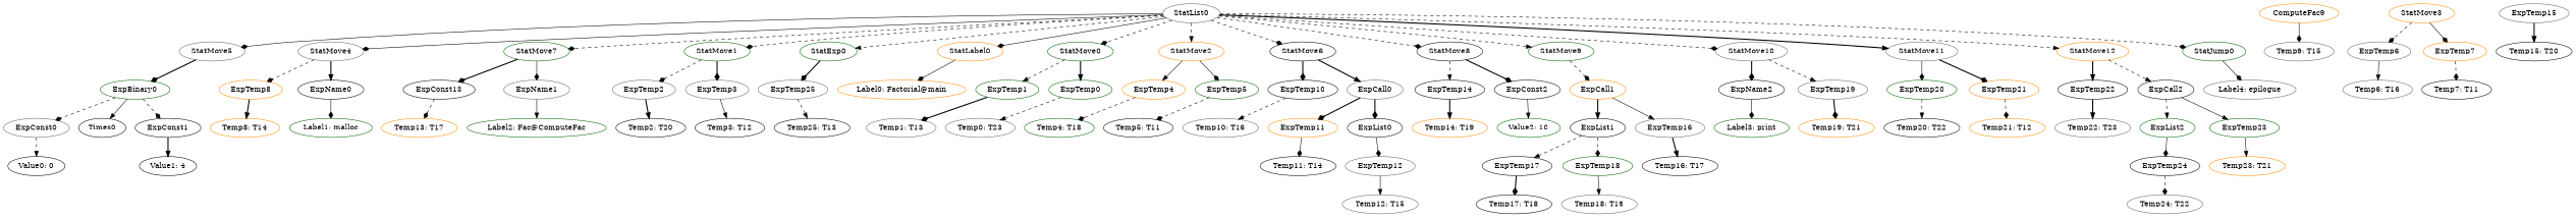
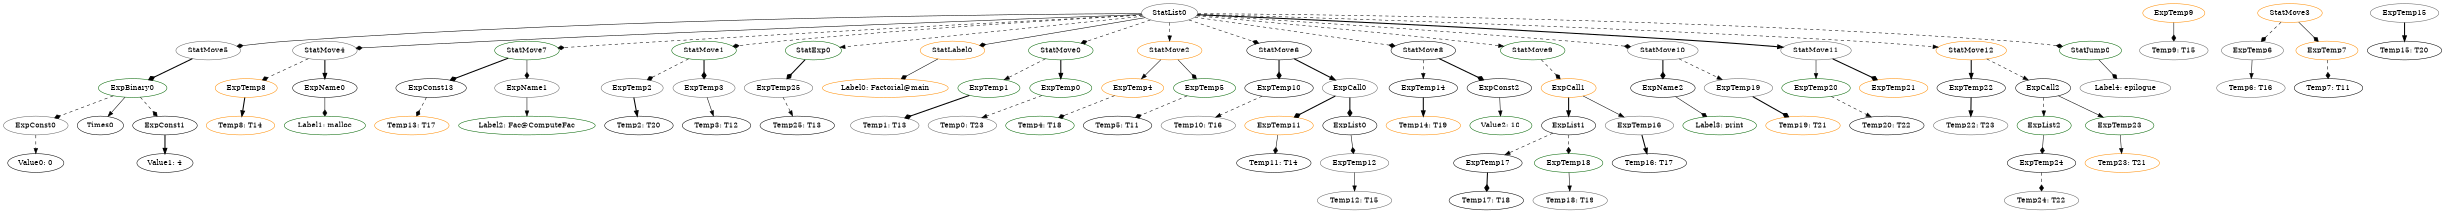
  digraph {
    ordering=out
    node [color=black]
    edge [arrowhead=diamond style=dashed]
    ExpTemp25 [color=gray40]
    "Temp25: T13"
    ExpList2 [color=darkgreen]
    ExpTemp24
    "Temp24: T22" [color=gray40]
    ExpConst0 [color=gray40]
    "Value0: 0"
    ExpTemp23 [color=darkgreen]
    "Temp23: T21" [color=darkorange]
    ExpBinary0 [color=darkgreen]
    Times0
    ExpConst1
    "Value1: 4"
    ExpTemp12 [color=gray40]
    "Temp12: T15" [color=gray40]
-   ExpTemp9 [color=darkorange label=ComputeFac9]
+   ExpTemp9 [color=darkorange]
    "Temp9: T15" [color=gray40]
    StatMove5 [color=gray40]
    StatMove4 [color=gray40]
    ExpTemp8 [color=darkorange]
    ExpName0
    "Temp8: T14" [color=darkorange]
    "Label1: malloc" [color=darkgreen]
    StatMove7 [color=darkgreen]
    n25 [label=ExpConst13]
    ExpName1 [color=gray40]
    "Temp13: T17" [color=darkorange]
    "Label2: Fac@ComputeFac" [color=darkgreen]
    ExpList1
    ExpTemp17
    ExpTemp18 [color=darkgreen]
    "Temp17: T18"
    "Temp18: T19" [color=gray40]
    StatMove1 [color=darkgreen]
    ExpTemp2 [color=gray40]
    ExpTemp3 [color=gray40]
    "Temp2: T20"
    "Temp3: T12"
    ExpTemp4 [color=darkorange]
    "Temp4: T18" [color=darkgreen]
    "Temp22: T23" [color=gray40]
    ExpTemp22
    StatMove3 [color=darkorange]
    ExpTemp6 [color=gray40]
    ExpTemp7 [color=darkorange]
    "Temp6: T16" [color=gray40]
    "Temp7: T11"
    StatExp0 [color=darkgreen]
    ExpTemp11 [color=darkorange]
    "Temp11: T14"
    ExpTemp5 [color=darkgreen]
    "Temp5: T11"
    ExpTemp1 [color=darkgreen]
    "Temp1: T13" [color=gray40]
    "Temp14: T19" [color=darkorange]
    ExpTemp14
    "Label3: print" [color=darkgreen]
    ExpName2
    ExpTemp0 [color=darkgreen]
    "Temp0: T23" [color=gray40]
    ExpTemp20 [color=darkgreen]
    "Temp20: T22"
    StatList0 [color=gray40]
    StatLabel0 [color=darkorange]
    StatMove0 [color=darkgreen]
    StatMove2 [color=darkorange]
    StatMove6
    StatMove8
    StatMove9 [color=darkgreen]
    StatMove10 [color=gray40]
    StatMove11 [color=gray40]
    StatMove12 [color=darkorange]
    StatJump0 [color=darkgreen]
    "Label0: Factorial@main" [color=darkorange]
    ExpTemp10
    ExpCall0 [color=gray40]
    ExpConst2
    ExpCall1 [color=darkorange]
    ExpTemp19 [color=gray40]
    ExpTemp21 [color=darkorange]
    ExpCall2
    "Label4: epilogue" [color=gray40]
    "Temp10: T16" [color=gray40]
    ExpList0
    "Value2: 10" [color=darkgreen]
    ExpTemp15 [color=gray40]
    "Temp15: T20"
    ExpTemp16 [color=gray40]
    "Temp19: T21" [color=darkorange]
-   "Temp21: T12" [color=darkorange]
    "Temp16: T17"
    ExpTemp25 -> "Temp25: T13" [arrowhead=normal]
    ExpList2 -> ExpTemp24 [style=solid]
    ExpTemp24 -> "Temp24: T22"
    ExpConst0 -> "Value0: 0" [arrowhead=normal]
    ExpTemp23 -> "Temp23: T21" [arrowhead=normal style=solid]
    ExpBinary0 -> ExpConst0
    ExpBinary0 -> Times0 [arrowhead=normal style=solid]
    ExpBinary0 -> ExpConst1
    ExpConst1 -> "Value1: 4" [arrowhead=normal style=bold]
    ExpTemp12 -> "Temp12: T15" [arrowhead=normal style=solid]
    ExpTemp9 -> "Temp9: T15" [style=solid]
    StatMove5 -> ExpBinary0 [style=bold]
    StatMove4 -> ExpTemp8
    StatMove4 -> ExpName0 [arrowhead=normal style=bold]
    ExpTemp8 -> "Temp8: T14" [arrowhead=normal style=bold]
    ExpName0 -> "Label1: malloc" [style=solid]
    StatMove7 -> n25 [style=bold]
    StatMove7 -> ExpName1 [style=solid]
    n25 -> "Temp13: T17"
    ExpName1 -> "Label2: Fac@ComputeFac" [arrowhead=normal style=solid]
    ExpList1 -> ExpTemp17 [arrowhead=normal]
    ExpList1 -> ExpTemp18
    ExpTemp17 -> "Temp17: T18" [style=bold]
    ExpTemp18 -> "Temp18: T19" [arrowhead=normal style=solid]
    StatMove1 -> ExpTemp2
    StatMove1 -> ExpTemp3 [style=bold]
    ExpTemp2 -> "Temp2: T20" [arrowhead=normal style=bold]
    ExpTemp3 -> "Temp3: T12" [arrowhead=normal style=solid]
    ExpTemp4 -> "Temp4: T18"
    ExpTemp22 -> "Temp22: T23" [arrowhead=normal style=bold]
    StatMove3 -> ExpTemp6
    StatMove3 -> ExpTemp7 [style=solid]
    ExpTemp6 -> "Temp6: T16" [arrowhead=normal style=solid]
    ExpTemp7 -> "Temp7: T11"
    StatExp0 -> ExpTemp25 [style=bold]
    ExpTemp11 -> "Temp11: T14" [style=solid]
    ExpTemp5 -> "Temp5: T11"
    ExpTemp1 -> "Temp1: T13" [style=bold]
    ExpTemp14 -> "Temp14: T19" [arrowhead=normal style=bold]
    ExpName2 -> "Label3: print" [style=solid]
    ExpTemp0 -> "Temp0: T23" [arrowhead=normal]
    ExpTemp20 -> "Temp20: T22" [arrowhead=normal]
    StatList0 -> StatMove5 [style=solid]
    StatList0 -> StatMove4 [style=solid]
    StatList0 -> StatMove7
    StatList0 -> StatMove1
    StatList0 -> StatExp0 [arrowhead=normal]
    StatList0 -> StatLabel0 [style=solid]
    StatList0 -> StatMove0
    StatList0 -> StatMove2 [arrowhead=normal]
    StatList0 -> StatMove6
    StatList0 -> StatMove8
    StatList0 -> StatMove9 [arrowhead=normal]
    StatList0 -> StatMove10
    StatList0 -> StatMove11 [arrowhead=normal style=bold]
    StatList0 -> StatMove12 [arrowhead=normal]
    StatList0 -> StatJump0
    StatLabel0 -> "Label0: Factorial@main" [style=solid]
    StatMove0 -> ExpTemp1 [arrowhead=normal]
    StatMove0 -> ExpTemp0 [arrowhead=normal style=bold]
    StatMove2 -> ExpTemp4 [arrowhead=normal style=solid]
    StatMove2 -> ExpTemp5 [style=solid]
    StatMove6 -> ExpTemp10 [style=bold]
    StatMove6 -> ExpCall0 [arrowhead=normal style=bold]
    StatMove8 -> ExpTemp14 [arrowhead=normal]
    StatMove8 -> ExpConst2 [style=bold]
    StatMove9 -> ExpCall1
    StatMove10 -> ExpName2 [style=bold]
    StatMove10 -> ExpTemp19 [arrowhead=normal]
-   StatMove11 -> ExpTemp20 [style=solid]
+   StatMove11 -> ExpTemp20 [arrowhead=normal style=solid]
    StatMove11 -> ExpTemp21 [style=bold]
    StatMove12 -> ExpTemp22 [arrowhead=normal style=bold]
    StatMove12 -> ExpCall2 [arrowhead=normal]
    StatJump0 -> "Label4: epilogue" [style=solid]
    ExpTemp10 -> "Temp10: T16" [arrowhead=normal]
    ExpCall0 -> ExpTemp11 [style=bold]
    ExpCall0 -> ExpList0 [style=bold]
    ExpConst2 -> "Value2: 10" [arrowhead=normal style=solid]
    ExpCall1 -> ExpList1 [arrowhead=normal style=bold]
    ExpCall1 -> ExpTemp16 [arrowhead=normal style=solid]
    ExpTemp19 -> "Temp19: T21" [style=bold]
-   ExpTemp21 -> "Temp21: T12"
    ExpCall2 -> ExpList2 [arrowhead=normal]
    ExpCall2 -> ExpTemp23 [arrowhead=normal style=solid]
    ExpList0 -> ExpTemp12 [style=solid]
    ExpTemp15 -> "Temp15: T20" [arrowhead=normal style=bold]
    ExpTemp16 -> "Temp16: T17" [arrowhead=normal style=bold]
  }
